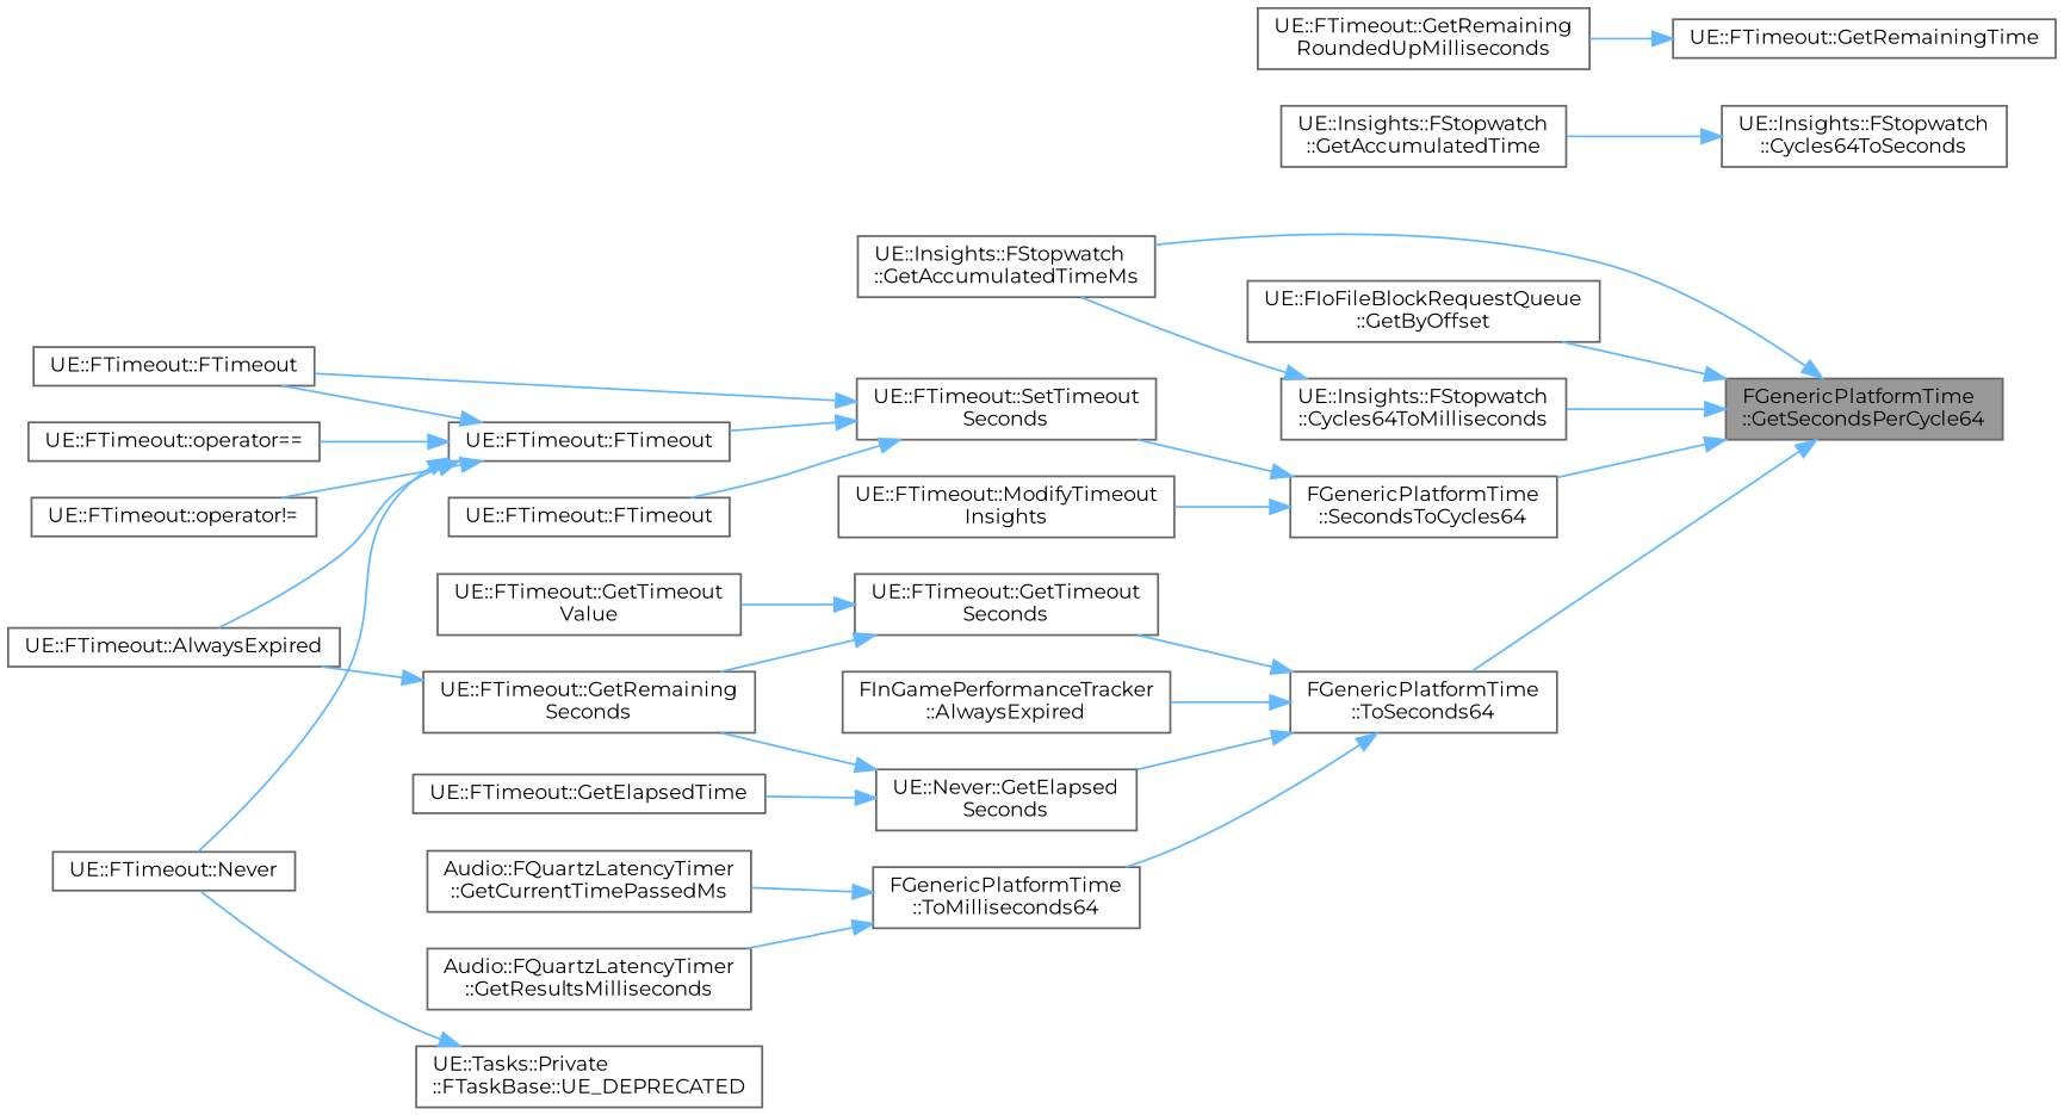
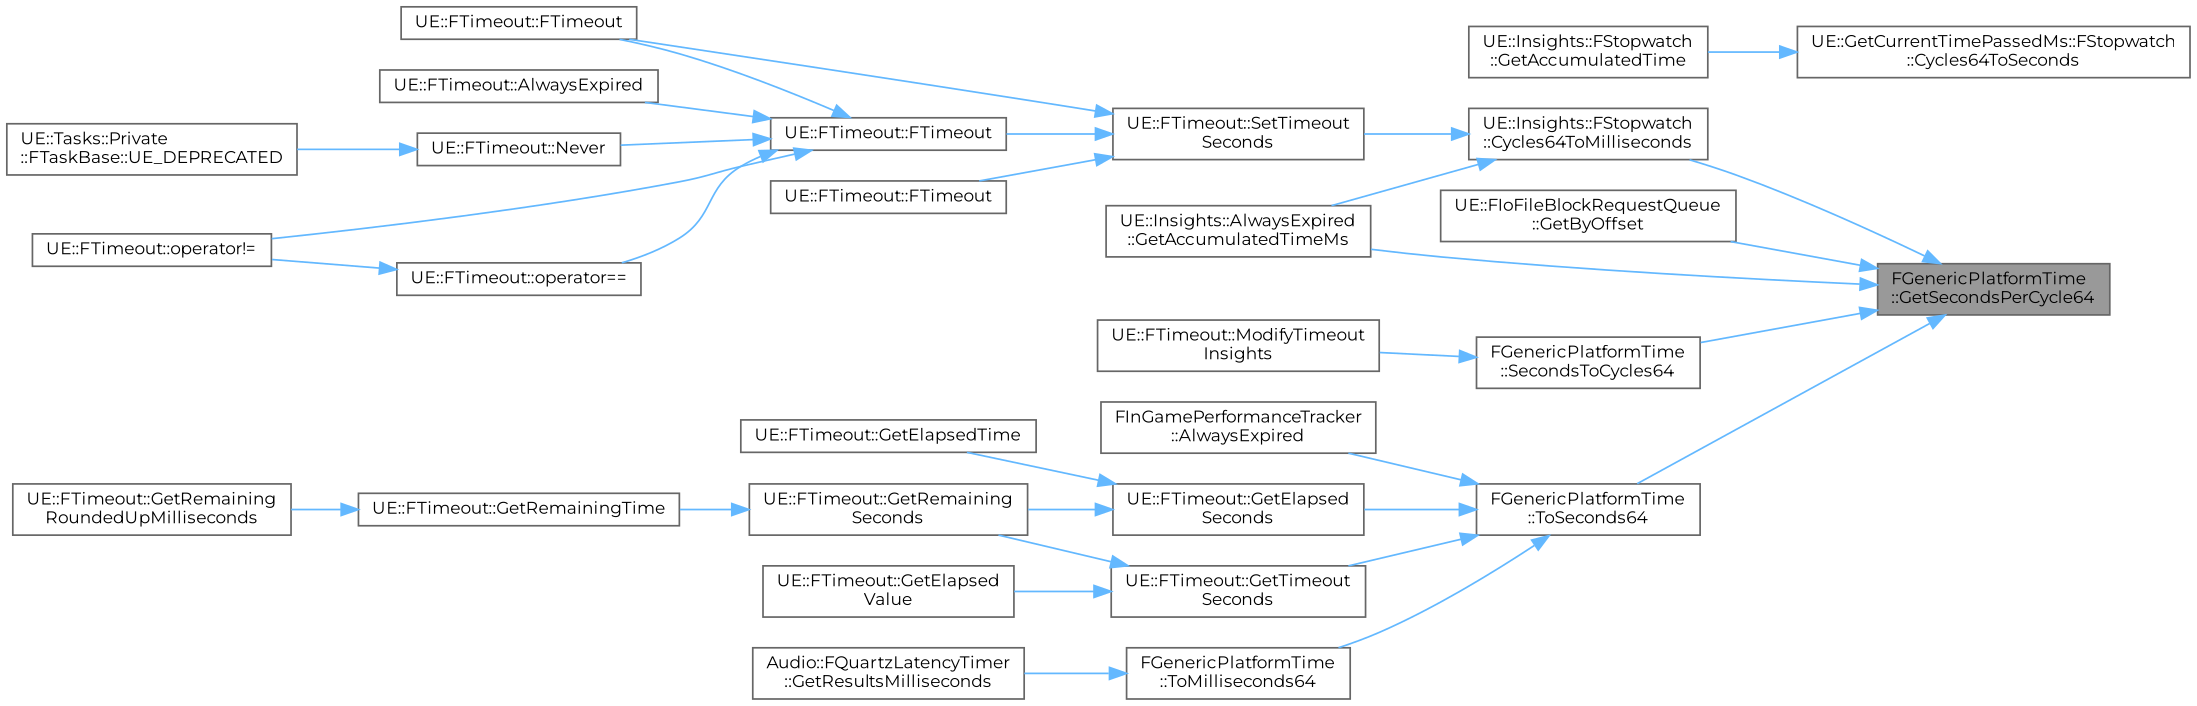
  digraph {
    fontname=Montserrat
    rankdir=RL
    node [color=grey40 fillcolor=white fontname=Montserrat fontsize=10 shape=box style=filled]
    edge [color=steelblue1 dir=back fontname=Montserrat fontsize=10 labelfontname=Helvetica labelfontsize=10 style=solid]
    n1 [color=gray40 fillcolor=grey60 fontcolor=black height=0.2 label="FGenericPlatformTime\l::GetSecondsPerCycle64" width=0.4]
    n2 [height=0.2 label="UE::Insights::FStopwatch\l::Cycles64ToMilliseconds" width=0.4]
    n3 [height=0.2 label="UE::FIoFileBlockRequestQueue\l::GetByOffset" width=0.4]
    n4 [height=0.2 label="FGenericPlatformTime\l::SecondsToCycles64" width=0.4]
    n5 [height=0.2 label="FGenericPlatformTime\l::ToSeconds64" width=0.4]
-   n6 [height=0.2 label="UE::Insights::FStopwatch\l::GetAccumulatedTimeMs" width=0.4]
-   n7 [height=0.2 label="UE::Insights::FStopwatch\l::Cycles64ToSeconds" width=0.4]
+   n6 [height=0.2 label="UE::Insights::AlwaysExpired\l::GetAccumulatedTimeMs" width=0.4]
+   n7 [height=0.2 label="UE::GetCurrentTimePassedMs::FStopwatch\l::Cycles64ToSeconds" width=0.4]
    n8 [height=0.2 label="UE::Insights::FStopwatch\l::GetAccumulatedTime" width=0.4]
    n9 [height=0.2 label="UE::FTimeout::ModifyTimeout\lInsights" width=0.4]
    n10 [height=0.2 label="UE::FTimeout::SetTimeout\lSeconds" width=0.4]
    n11 [height=0.2 label="FInGamePerformanceTracker\l::AlwaysExpired" width=0.4]
-   n12 [height=0.2 label="UE::Never::GetElapsed\lSeconds" width=0.4]
+   n12 [height=0.2 label="UE::FTimeout::GetElapsed\lSeconds" width=0.4]
    n13 [height=0.2 label="UE::FTimeout::GetTimeout\lSeconds" width=0.4]
    n14 [height=0.2 label="FGenericPlatformTime\l::ToMilliseconds64" width=0.4]
    n15 [height=0.2 label="UE::FTimeout::FTimeout" width=0.4]
    n16 [height=0.2 label="UE::FTimeout::FTimeout" width=0.4]
    n17 [height=0.2 label="UE::FTimeout::FTimeout" width=0.4]
    n18 [height=0.2 label="UE::FTimeout::AlwaysExpired" width=0.4]
    n19 [height=0.2 label="UE::FTimeout::Never" width=0.4]
    n20 [height=0.2 label="UE::FTimeout::operator!=" width=0.4]
    n21 [height=0.2 label="UE::FTimeout::operator==" width=0.4]
    n22 [height=0.2 label="UE::Tasks::Private\l::FTaskBase::UE_DEPRECATED" width=0.4]
    n23 [height=0.2 label="UE::FTimeout::GetElapsedTime" width=0.4]
    n24 [height=0.2 label="UE::FTimeout::GetRemaining\lSeconds" width=0.4]
-   n25 [height=0.2 label="UE::FTimeout::GetTimeout\lValue" width=0.4]
-   n26 [height=0.2 label="Audio::FQuartzLatencyTimer\l::GetCurrentTimePassedMs" width=0.4]
+   n25 [height=0.2 label="UE::FTimeout::GetElapsed\lValue" width=0.4]
    n27 [height=0.2 label="Audio::FQuartzLatencyTimer\l::GetResultsMilliseconds" width=0.4]
    n28 [height=0.2 label="UE::FTimeout::GetRemainingTime" width=0.4]
    n29 [height=0.2 label="UE::FTimeout::GetRemaining\lRoundedUpMilliseconds" width=0.4]
    n1 -> n2
    n1 -> n3
    n1 -> n4
    n1 -> n5
    n1 -> n6
    n2 -> n6
    n4 -> n9
-   n4 -> n10
+   n2 -> n10
    n5 -> n11
    n5 -> n12
    n5 -> n13
    n5 -> n14
    n7 -> n8
    n10 -> n15
    n10 -> n16
    n10 -> n17
    n12 -> n23
    n12 -> n24
    n13 -> n24
    n13 -> n25
-   n14 -> n26
    n14 -> n27
    n16 -> n15
    n16 -> n18
    n16 -> n19
    n16 -> n20
    n16 -> n21
-   n22 -> n19
-   n24 -> n18
+   n19 -> n22
+   n21 -> n20
+   n24 -> n28
    n28 -> n29
  }
